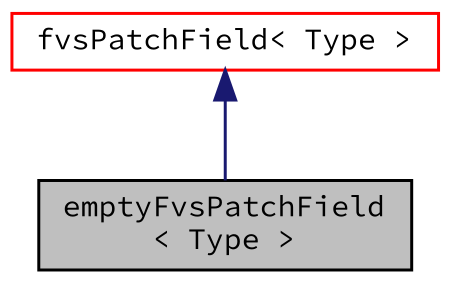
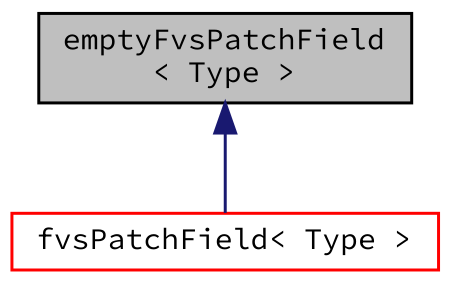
  digraph {
    fontname="Source Code Pro"
    node [fontname="Source Code Pro" fontsize=10 shape=record]
    n1 [color=black fillcolor=grey75 fontcolor=black height=0.2 label="emptyFvsPatchField\l\< Type \>" style=filled width=0.4]
    n2 [color=red height=0.2 label="fvsPatchField\< Type \>" width=0.4]
-   n2 -> n1 [color=midnightblue dir=back fontname="Source Code Pro" fontsize=10 labelfontname=FreeSans labelfontsize=10 style=solid]
+   n1 -> n2 [color=midnightblue dir=back fontname="Source Code Pro" fontsize=10 labelfontname=FreeSans labelfontsize=10 style=solid]
  }
